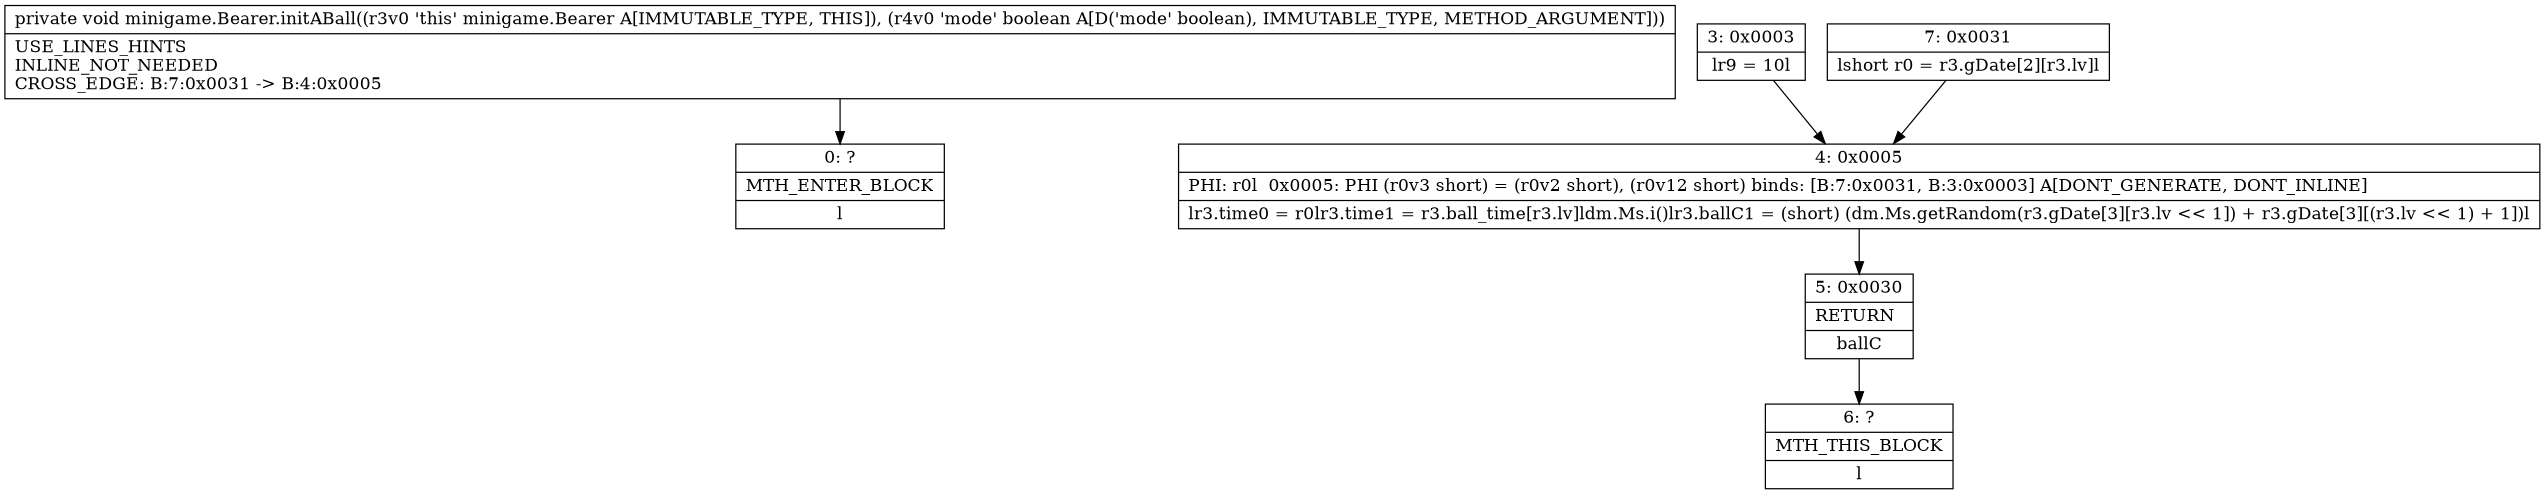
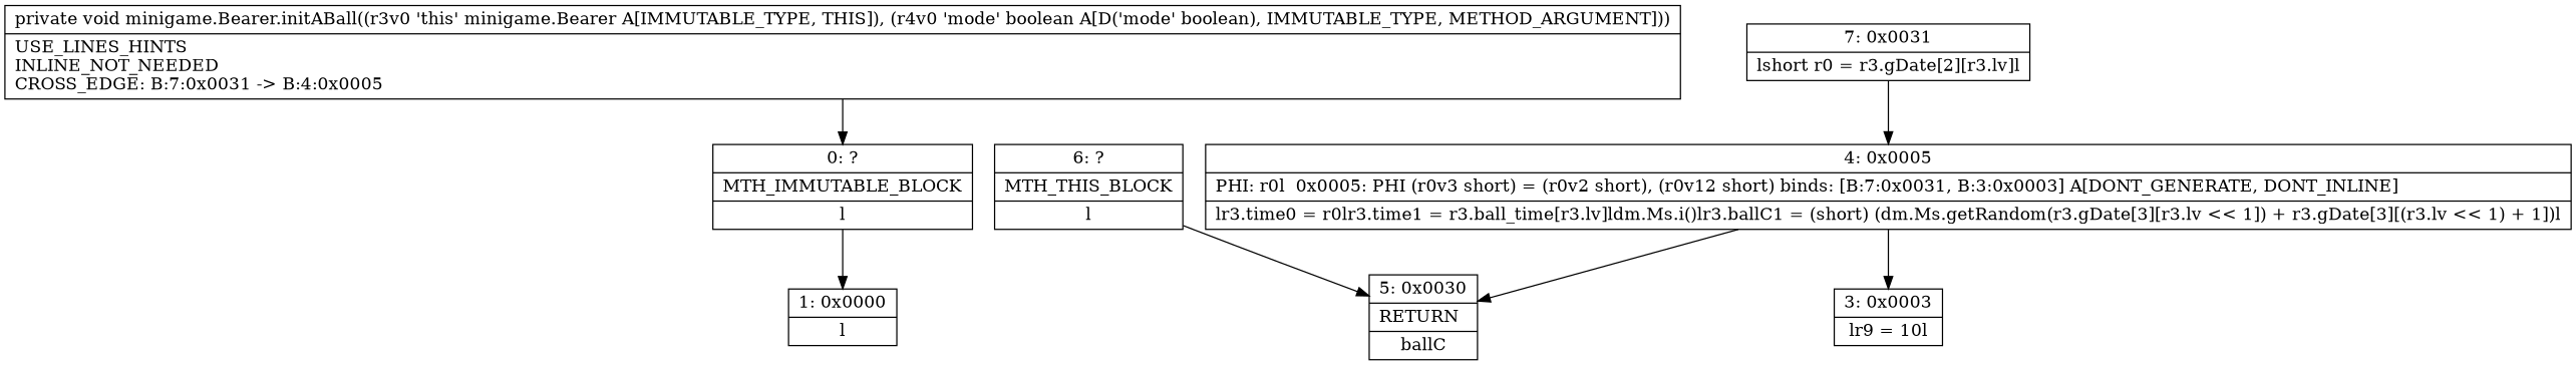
  digraph {
    node [shape=record]
-   n1 [label="{0\:\ ?|MTH_ENTER_BLOCK\l|l}"]
+   n1 [label="{0\:\ ?|MTH_IMMUTABLE_BLOCK\l|l}"]
+   n2 [label="{1\:\ 0x0000|l}"]
    n3 [label="{3\:\ 0x0003|lr9 = 10l}"]
    n4 [label="{4\:\ 0x0005|PHI: r0l  0x0005: PHI (r0v3 short) = (r0v2 short), (r0v12 short) binds: [B:7:0x0031, B:3:0x0003] A[DONT_GENERATE, DONT_INLINE]\l|lr3.time0 = r0lr3.time1 = r3.ball_time[r3.lv]ldm.Ms.i()lr3.ballC1 = (short) (dm.Ms.getRandom(r3.gDate[3][r3.lv \<\< 1]) + r3.gDate[3][(r3.lv \<\< 1) + 1])l}"]
    n5 [label="{7\:\ 0x0031|lshort r0 = r3.gDate[2][r3.lv]l}"]
    n6 [label="{5\:\ 0x0030|RETURN\l|ballC}"]
    n7 [label="{6\:\ ?|MTH_THIS_BLOCK\l|l}"]
    n8 [label="{private void minigame.Bearer.initABall((r3v0 'this' minigame.Bearer A[IMMUTABLE_TYPE, THIS]), (r4v0 'mode' boolean A[D('mode' boolean), IMMUTABLE_TYPE, METHOD_ARGUMENT]))  | USE_LINES_HINTS\lINLINE_NOT_NEEDED\lCROSS_EDGE: B:7:0x0031 \-\> B:4:0x0005\l}"]
-   n3 -> n4
+   n1 -> n2
+   n4 -> n3
    n4 -> n6
    n5 -> n4
-   n6 -> n7
+   n7 -> n6
    n8 -> n1
  }
